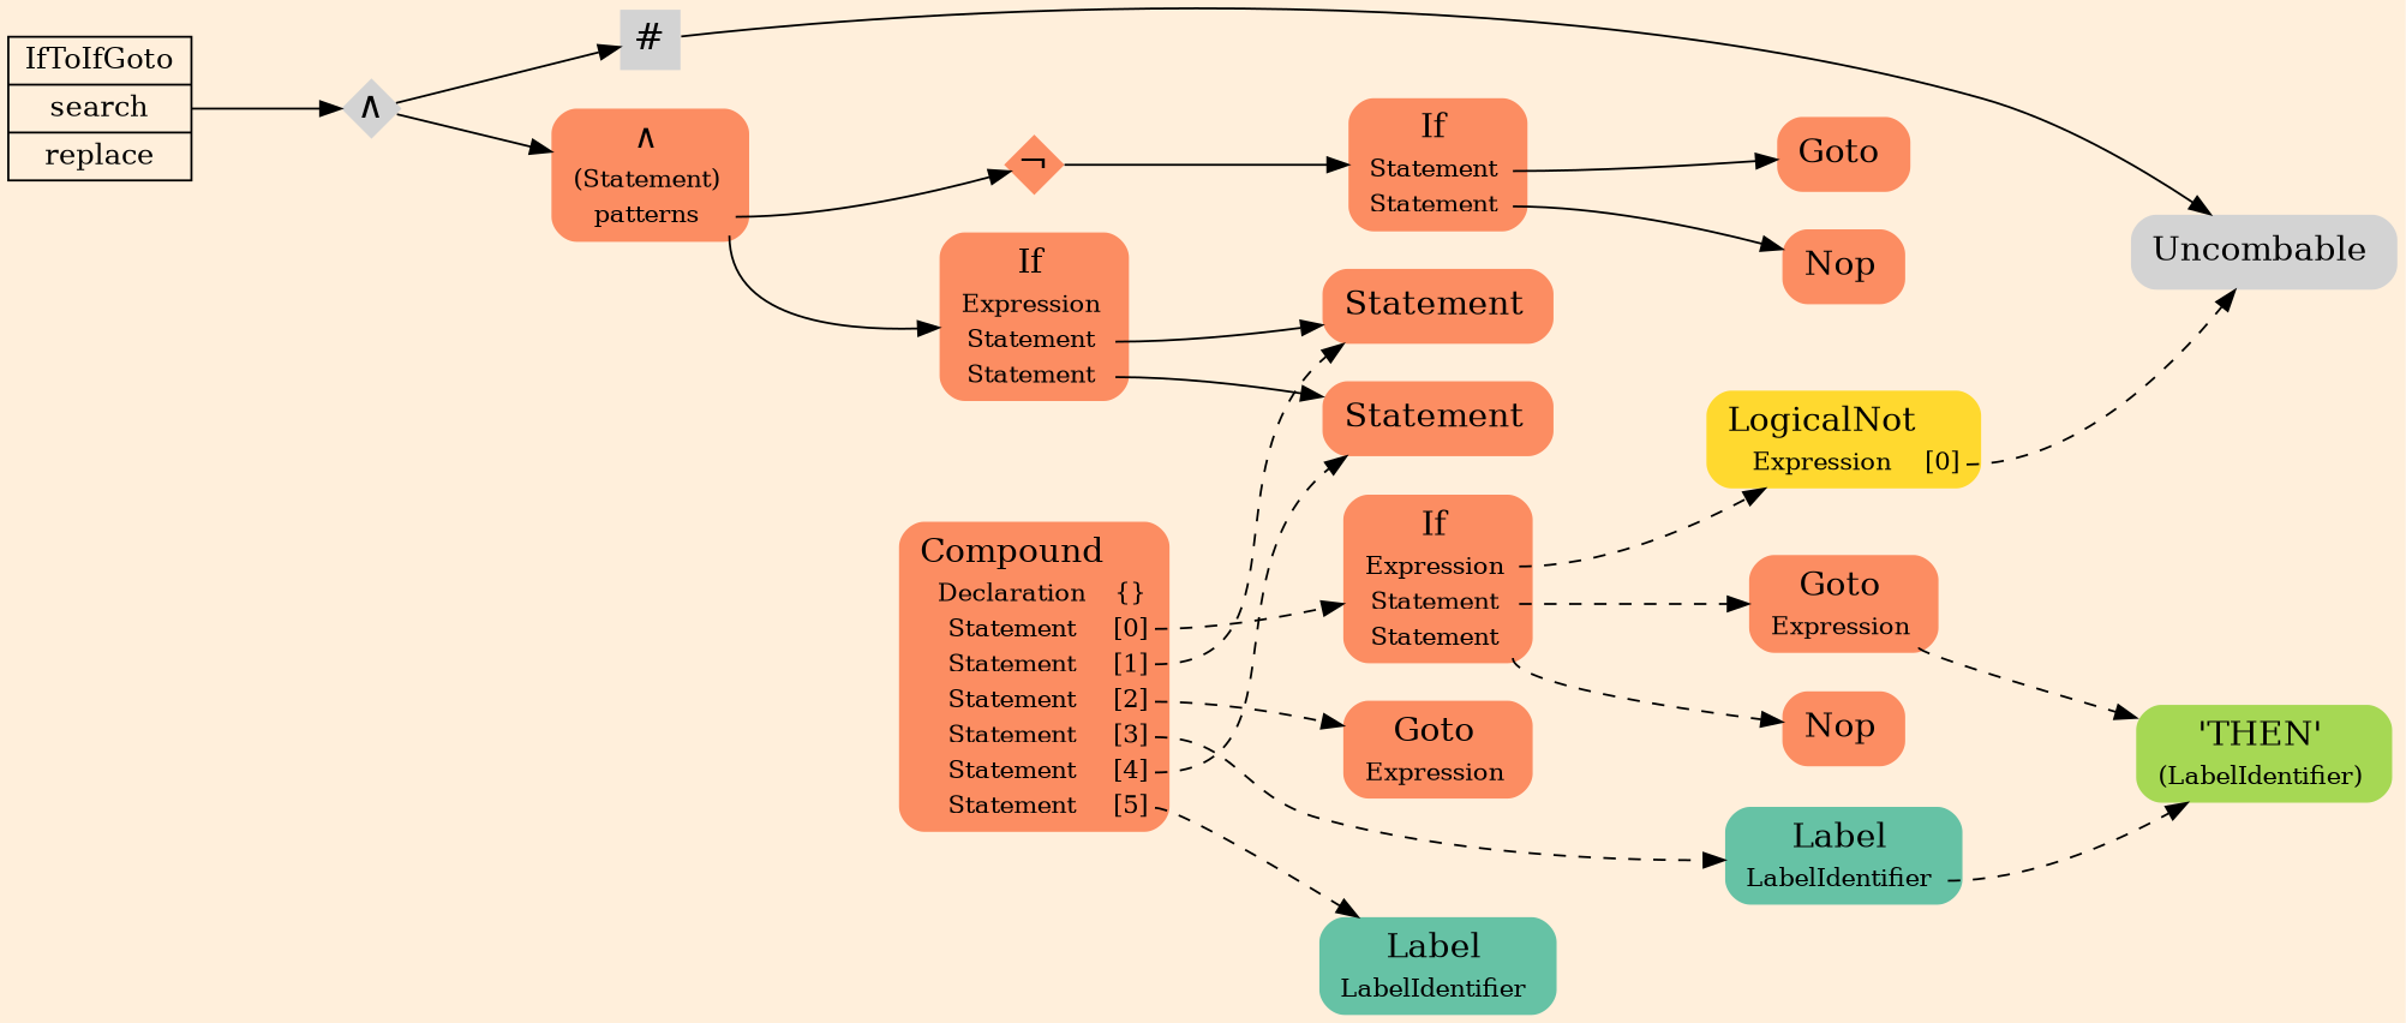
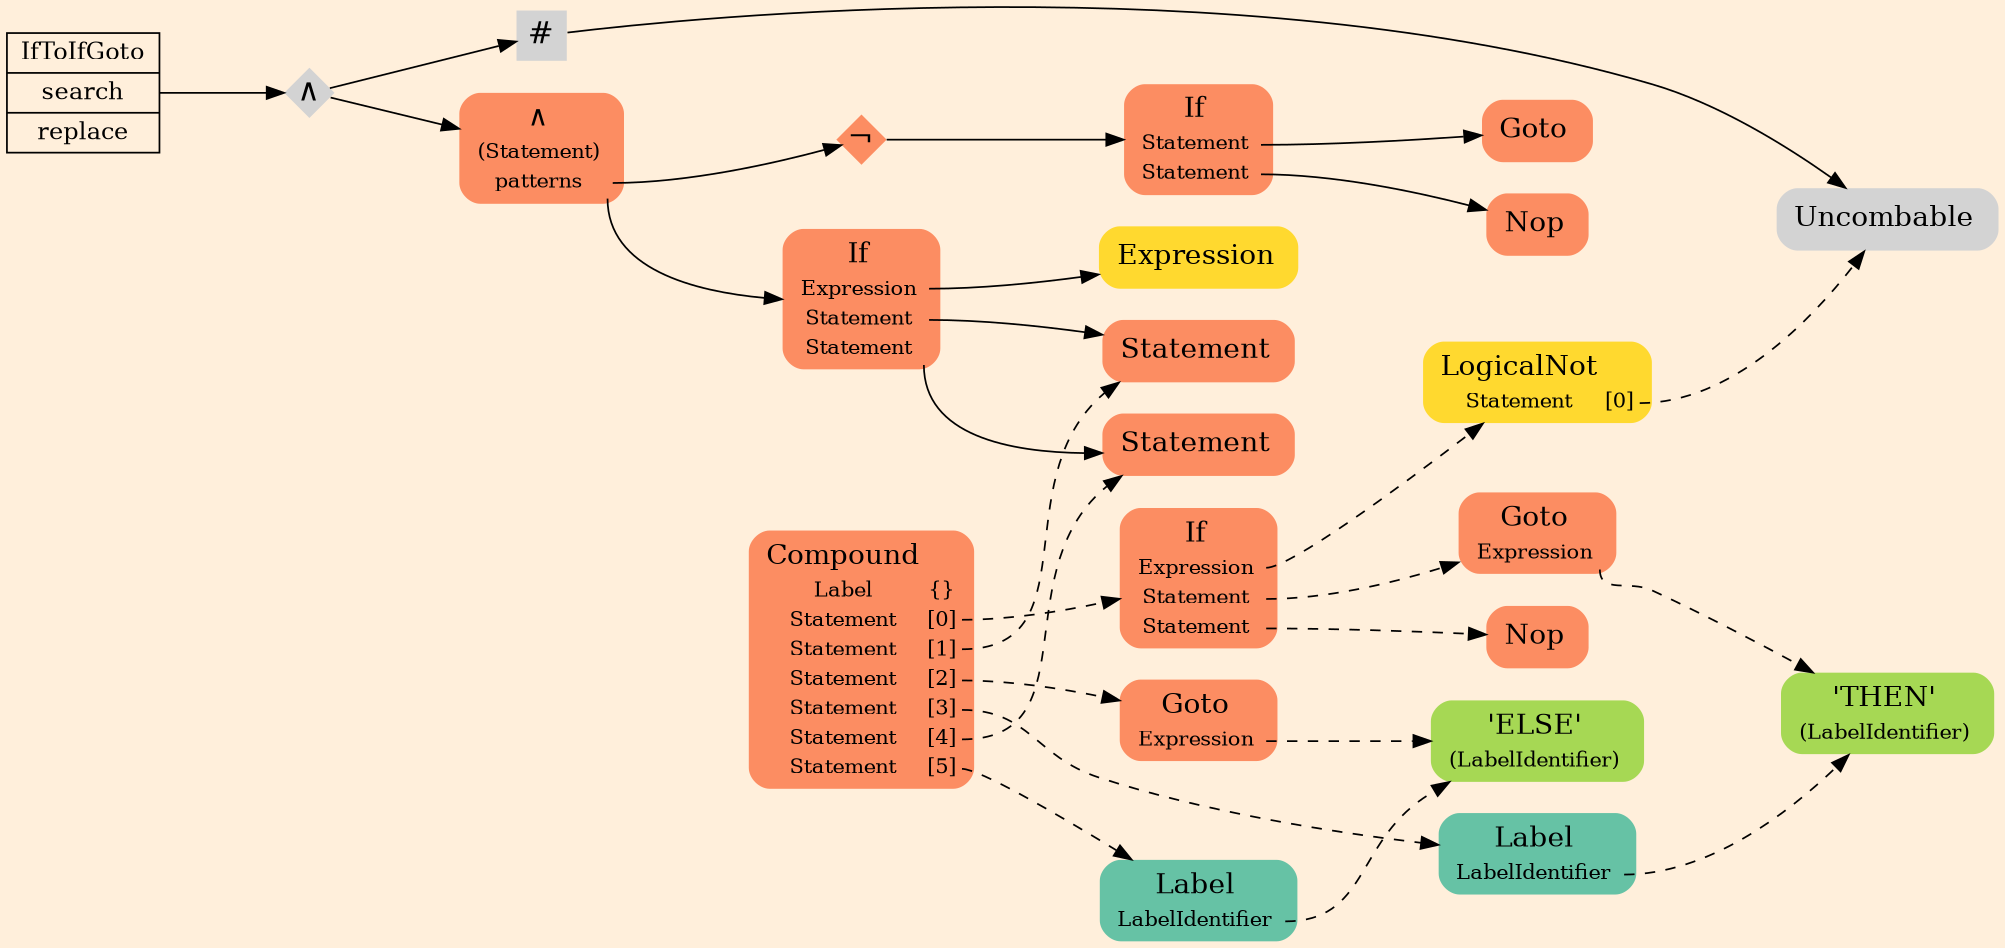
  digraph {
    bgcolor=antiquewhite1
    color=black
    fontcolor=black
    rankdir=LR
    ranksep=1.0
    node [fillcolor="/set28/2" fontsize=12 shape=plaintext style="rounded,filled"]
    edge [color=black fontcolor=black style=dashed tailport=port0]
    n1 [color=black fillcolor=antiquewhite1 fontcolor=black fontsize=14 label="<fixed> IfToIfGoto | <port0> search | <port1> replace" shape=record style=filled]
    n2 [fixedsize=true fontsize=18 height=0.4 label=<∧> penwidth=0.0 shape=diamond style=filled width=0.4 fillcolor=""]
    n3 [label=<<TABLE BORDER="0" CELLBORDER="0" CELLSPACING="0">      <TR><TD><FONT POINT-SIZE="16.0">∧</FONT></TD><TD></TD></TR>      <TR><TD>(Statement)</TD><TD PORT="port0"></TD></TR>      <TR><TD>patterns</TD><TD PORT="port1"></TD></TR>     </TABLE>>]
    n4 [fixedsize=true fontsize=18 height=0.4 label=<#> penwidth=0.0 shape=square style=filled width=0.4 fillcolor=""]
-   n5 [label=<<TABLE BORDER="0" CELLBORDER="0" CELLSPACING="0">      <TR><TD><FONT POINT-SIZE="16.0">Compound</FONT></TD><TD></TD></TR>      <TR><TD>Declaration</TD><TD PORT="port0">{}</TD></TR>      <TR><TD>Statement</TD><TD PORT="port1">[0]</TD></TR>      <TR><TD>Statement</TD><TD PORT="port2">[1]</TD></TR>      <TR><TD>Statement</TD><TD PORT="port3">[2]</TD></TR>      <TR><TD>Statement</TD><TD PORT="port4">[3]</TD></TR>      <TR><TD>Statement</TD><TD PORT="port5">[4]</TD></TR>      <TR><TD>Statement</TD><TD PORT="port6">[5]</TD></TR>     </TABLE>>]
+   n5 [label=<<TABLE BORDER="0" CELLBORDER="0" CELLSPACING="0">      <TR><TD><FONT POINT-SIZE="16.0">Compound</FONT></TD><TD></TD></TR>      <TR><TD>Label</TD><TD PORT="port0">{}</TD></TR>      <TR><TD>Statement</TD><TD PORT="port1">[0]</TD></TR>      <TR><TD>Statement</TD><TD PORT="port2">[1]</TD></TR>      <TR><TD>Statement</TD><TD PORT="port3">[2]</TD></TR>      <TR><TD>Statement</TD><TD PORT="port4">[3]</TD></TR>      <TR><TD>Statement</TD><TD PORT="port5">[4]</TD></TR>      <TR><TD>Statement</TD><TD PORT="port6">[5]</TD></TR>     </TABLE>>]
    n6 [label=<<TABLE BORDER="0" CELLBORDER="0" CELLSPACING="0">      <TR><TD><FONT POINT-SIZE="16.0">Statement</FONT></TD><TD></TD></TR>     </TABLE>>]
    n7 [label=<<TABLE BORDER="0" CELLBORDER="0" CELLSPACING="0">      <TR><TD><FONT POINT-SIZE="16.0">Statement</FONT></TD><TD></TD></TR>     </TABLE>>]
    n8 [label=<<TABLE BORDER="0" CELLBORDER="0" CELLSPACING="0">      <TR><TD><FONT POINT-SIZE="16.0">If</FONT></TD><TD></TD></TR>      <TR><TD>Expression</TD><TD PORT="port0"></TD></TR>      <TR><TD>Statement</TD><TD PORT="port1"></TD></TR>      <TR><TD>Statement</TD><TD PORT="port2"></TD></TR>     </TABLE>>]
    n9 [label=<<TABLE BORDER="0" CELLBORDER="0" CELLSPACING="0">      <TR><TD><FONT POINT-SIZE="16.0">Goto</FONT></TD><TD></TD></TR>      <TR><TD>Expression</TD><TD PORT="port0"></TD></TR>     </TABLE>>]
    n10 [fillcolor="/set28/1" label=<<TABLE BORDER="0" CELLBORDER="0" CELLSPACING="0">      <TR><TD><FONT POINT-SIZE="16.0">Label</FONT></TD><TD></TD></TR>      <TR><TD>LabelIdentifier</TD><TD PORT="port0"></TD></TR>     </TABLE>>]
    n11 [fillcolor="/set28/1" label=<<TABLE BORDER="0" CELLBORDER="0" CELLSPACING="0">      <TR><TD><FONT POINT-SIZE="16.0">Label</FONT></TD><TD></TD></TR>      <TR><TD>LabelIdentifier</TD><TD PORT="port0"></TD></TR>     </TABLE>>]
    n12 [label=<<TABLE BORDER="0" CELLBORDER="0" CELLSPACING="0">      <TR><TD><FONT POINT-SIZE="16.0">If</FONT></TD><TD></TD></TR>      <TR><TD>Expression</TD><TD PORT="port0"></TD></TR>      <TR><TD>Statement</TD><TD PORT="port1"></TD></TR>      <TR><TD>Statement</TD><TD PORT="port2"></TD></TR>     </TABLE>>]
    n13 [fixedsize=true fontsize=18 height=0.4 label=<¬> penwidth=0.0 shape=diamond style=filled width=0.4]
    n14 [label=<<TABLE BORDER="0" CELLBORDER="0" CELLSPACING="0">      <TR><TD><FONT POINT-SIZE="16.0">Uncombable</FONT></TD><TD></TD></TR>     </TABLE>> fillcolor=""]
+   n15 [fillcolor="/set28/6" label=<<TABLE BORDER="0" CELLBORDER="0" CELLSPACING="0">      <TR><TD><FONT POINT-SIZE="16.0">Expression</FONT></TD><TD></TD></TR>     </TABLE>>]
    n16 [label=<<TABLE BORDER="0" CELLBORDER="0" CELLSPACING="0">      <TR><TD><FONT POINT-SIZE="16.0">If</FONT></TD><TD></TD></TR>      <TR><TD>Statement</TD><TD PORT="port0"></TD></TR>      <TR><TD>Statement</TD><TD PORT="port1"></TD></TR>     </TABLE>>]
    n17 [label=<<TABLE BORDER="0" CELLBORDER="0" CELLSPACING="0">      <TR><TD><FONT POINT-SIZE="16.0">Goto</FONT></TD><TD></TD></TR>     </TABLE>>]
    n18 [label=<<TABLE BORDER="0" CELLBORDER="0" CELLSPACING="0">      <TR><TD><FONT POINT-SIZE="16.0">Nop</FONT></TD><TD></TD></TR>     </TABLE>>]
-   n19 [fillcolor="/set28/6" label=<<TABLE BORDER="0" CELLBORDER="0" CELLSPACING="0">      <TR><TD><FONT POINT-SIZE="16.0">LogicalNot</FONT></TD><TD></TD></TR>      <TR><TD>Expression</TD><TD PORT="port0">[0]</TD></TR>     </TABLE>>]
+   n19 [fillcolor="/set28/6" label=<<TABLE BORDER="0" CELLBORDER="0" CELLSPACING="0">      <TR><TD><FONT POINT-SIZE="16.0">LogicalNot</FONT></TD><TD></TD></TR>      <TR><TD>Statement</TD><TD PORT="port0">[0]</TD></TR>     </TABLE>>]
    n20 [label=<<TABLE BORDER="0" CELLBORDER="0" CELLSPACING="0">      <TR><TD><FONT POINT-SIZE="16.0">Goto</FONT></TD><TD></TD></TR>      <TR><TD>Expression</TD><TD PORT="port0"></TD></TR>     </TABLE>>]
    n21 [label=<<TABLE BORDER="0" CELLBORDER="0" CELLSPACING="0">      <TR><TD><FONT POINT-SIZE="16.0">Nop</FONT></TD><TD></TD></TR>     </TABLE>>]
+   n22 [fillcolor="/set28/5" label=<<TABLE BORDER="0" CELLBORDER="0" CELLSPACING="0">      <TR><TD><FONT POINT-SIZE="16.0">'ELSE'</FONT></TD><TD></TD></TR>      <TR><TD>(LabelIdentifier)</TD><TD PORT="port0"></TD></TR>     </TABLE>>]
    n23 [fillcolor="/set28/5" label=<<TABLE BORDER="0" CELLBORDER="0" CELLSPACING="0">      <TR><TD><FONT POINT-SIZE="16.0">'THEN'</FONT></TD><TD></TD></TR>      <TR><TD>(LabelIdentifier)</TD><TD PORT="port0"></TD></TR>     </TABLE>>]
    n1 -> n2 [style=solid]
    n2 -> n3 [style=solid]
    n2 -> n4 [style=solid]
    n3 -> n12 [style=solid tailport=port1]
    n3 -> n13 [style=solid tailport=port1]
    n4 -> n14 [style=solid]
    n5 -> n6 [tailport=port2]
    n5 -> n7 [tailport=port5]
    n5 -> n8 [tailport=port1]
    n5 -> n9 [tailport=port3]
    n5 -> n10 [tailport=port4]
    n5 -> n11 [tailport=port6]
    n8 -> n19
    n8 -> n20 [tailport=port1]
    n8 -> n21 [tailport=port2]
+   n9 -> n22
    n10 -> n23
+   n11 -> n22
    n12 -> n6 [style=solid tailport=port1]
    n12 -> n7 [style=solid tailport=port2]
+   n12 -> n15 [style=solid]
    n13 -> n16 [style=solid]
    n16 -> n17 [style=solid]
    n16 -> n18 [style=solid tailport=port1]
    n19 -> n14
    n20 -> n23
  }
